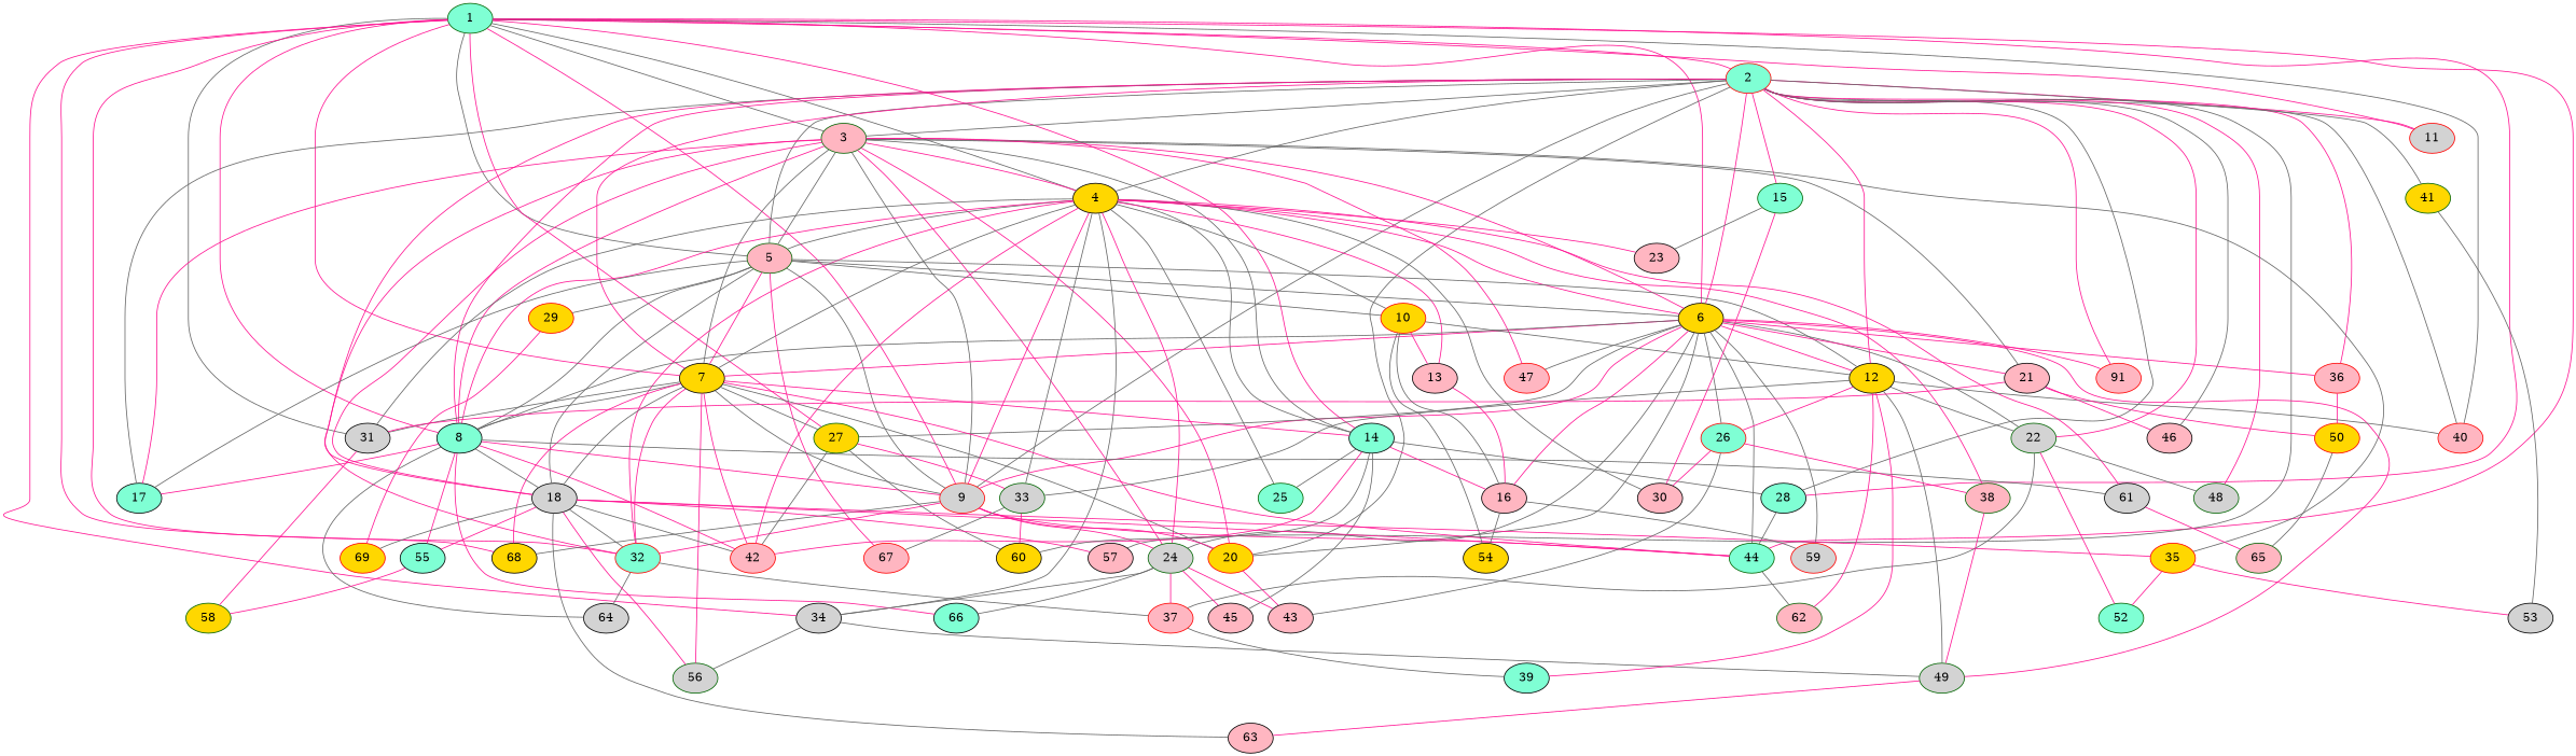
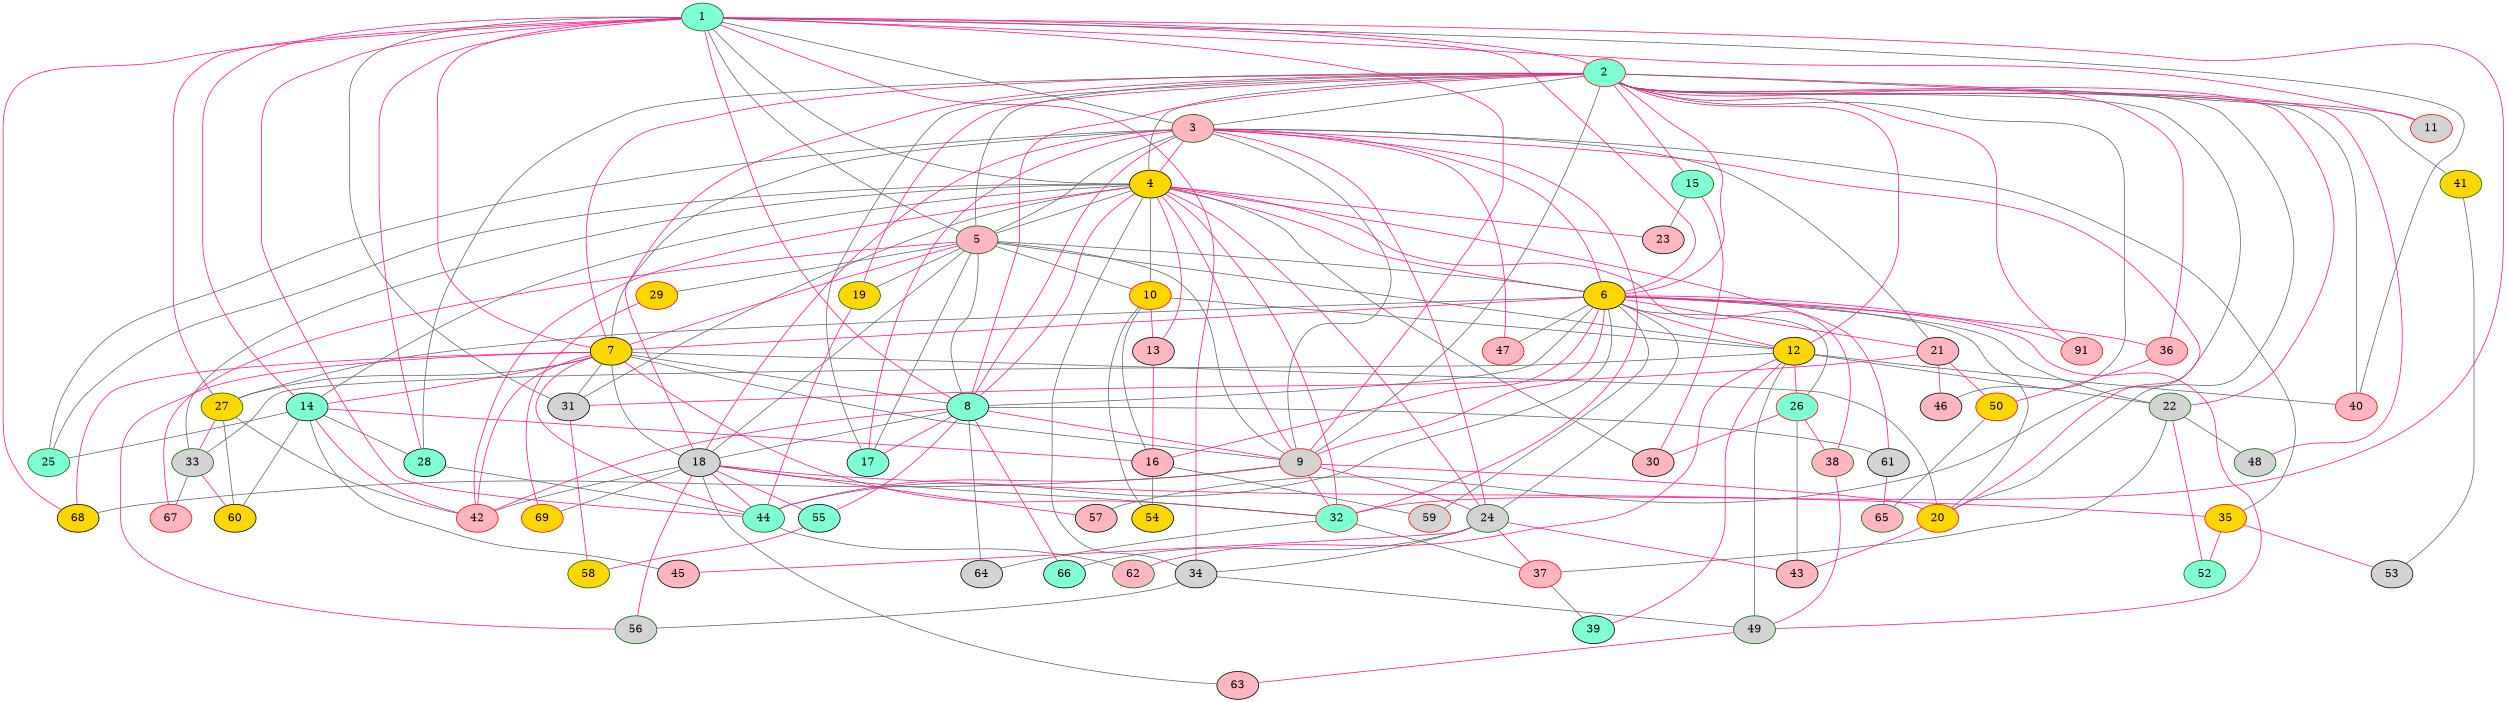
  graph {
    node [color=black fillcolor=lightpink style=filled]
    edge [color=deeppink weight=1.0]
    1 [color=darkgreen fillcolor=aquamarine]
    2 [color=red fillcolor=aquamarine]
    3 [color=darkgreen]
    4 [fillcolor=gold]
    5 [color=darkgreen]
    6 [fillcolor=gold]
    7 [fillcolor=gold]
    8 [fillcolor=aquamarine]
    9 [color=red fillcolor=lightgrey]
    11 [color=red fillcolor=lightgrey]
    14 [fillcolor=aquamarine]
    27 [color=darkgreen fillcolor=gold]
    28 [fillcolor=aquamarine]
    31 [fillcolor=lightgrey]
    32 [color=red fillcolor=aquamarine]
    34 [fillcolor=lightgrey]
    40 [color=red]
    44 [color=darkgreen fillcolor=aquamarine]
    68 [fillcolor=gold]
    12 [fillcolor=gold]
    15 [color=darkgreen fillcolor=aquamarine]
    17 [fillcolor=aquamarine]
    18 [fillcolor=lightgrey]
+   19 [color=darkgreen fillcolor=gold]
    20 [color=red fillcolor=gold]
    22 [color=darkgreen fillcolor=lightgrey]
    36 [color=red]
    41 [color=darkgreen fillcolor=gold]
    46
    48 [color=darkgreen fillcolor=lightgrey]
    n31 [color=red label=91]
    57
    21
    24 [color=darkgreen fillcolor=lightgrey]
    35 [color=red fillcolor=gold]
    47 [color=red]
    10 [color=red fillcolor=gold]
    13
    23
    25 [color=darkgreen fillcolor=aquamarine]
    30
    33 [color=darkgreen fillcolor=lightgrey]
    38 [color=darkgreen]
    42 [color=red]
    61 [fillcolor=lightgrey]
    29 [color=red fillcolor=gold]
    67 [color=red]
    16
    26 [color=red fillcolor=aquamarine]
    49 [color=darkgreen fillcolor=lightgrey]
    59 [color=red fillcolor=lightgrey]
    56 [color=darkgreen fillcolor=lightgrey]
    55 [fillcolor=aquamarine]
    64 [fillcolor=lightgrey]
    66 [fillcolor=aquamarine]
    45
    60 [fillcolor=gold]
    58 [color=darkgreen fillcolor=gold]
    37 [color=red]
    62 [color=darkgreen]
    39 [fillcolor=aquamarine]
    63
    69 [color=red fillcolor=gold]
    43
    52 [color=darkgreen fillcolor=aquamarine]
    50 [color=red fillcolor=gold]
    53 [fillcolor=lightgrey]
    54 [fillcolor=gold]
    65 [color=darkgreen]
    1 -- 2 [weight=2.0]
    1 -- 3 [color=gray40 weight=2.0]
    1 -- 4 [color=gray40 weight=2.0]
    1 -- 5 [color=gray40 weight=3.0]
    1 -- 6 [weight=2.0]
    1 -- 7 [weight=2.0]
    1 -- 8 [weight=2.0]
    1 -- 9 [weight=2.0]
    1 -- 11
    1 -- 14
    1 -- 27 [weight=4.0]
    1 -- 28
    1 -- 31 [color=gray40]
    1 -- 32
    1 -- 34 [weight=2.0]
    1 -- 40 [color=gray40]
    1 -- 44
    1 -- 68
    2 -- 3 [color=gray40]
    2 -- 4 [color=gray40 weight=2.0]
    2 -- 5 [color=gray40]
    2 -- 6
    2 -- 7 [weight=2.0]
    2 -- 8 [weight=2.0]
    2 -- 9 [color=gray40]
    2 -- 11
    2 -- 28 [color=gray40 weight=2.0]
    2 -- 40 [color=gray40]
    2 -- 12
    2 -- 15
    2 -- 17 [color=gray40]
    2 -- 18 [weight=2.0]
+   2 -- 19
    2 -- 20 [color=gray40]
    2 -- 22
    2 -- 36
    2 -- 41 [color=gray40]
    2 -- 46 [color=gray40]
    2 -- 48
    2 -- n31
    2 -- 57 [color=gray40]
    3 -- 4
    3 -- 5 [color=gray40]
    3 -- 6
    3 -- 7 [color=gray40]
    3 -- 8 [weight=2.0]
    3 -- 9 [color=gray40]
-   3 -- 14 [color=gray40]
+   3 -- 25 [color=gray40]
    3 -- 32
    3 -- 17
    3 -- 18 [weight=2.0]
    3 -- 20
    3 -- 21 [color=gray40]
    3 -- 24
    3 -- 35 [color=gray40]
    3 -- 47
    4 -- 5 [color=gray40 weight=2.0]
    4 -- 6
-   4 -- 7 [color=gray40 weight=2.0]
    4 -- 8 [weight=2.0]
    4 -- 9
    4 -- 14 [color=gray40]
    4 -- 31 [color=gray40]
    4 -- 32
    4 -- 34 [color=gray40]
    4 -- 24
    4 -- 10 [color=gray40]
    4 -- 13 [weight=2.0]
    4 -- 23
    4 -- 25 [color=gray40]
    4 -- 30 [color=gray40]
    4 -- 33 [color=gray40]
    4 -- 38
    4 -- 42
    4 -- 61
    5 -- 6 [color=gray40]
    5 -- 7
    5 -- 8 [color=gray40]
    5 -- 9 [color=gray40]
    5 -- 12 [color=gray40]
    5 -- 17 [color=gray40]
    5 -- 18 [color=gray40]
+   5 -- 19 [color=gray40]
    5 -- 10 [color=gray40]
    5 -- 29 [color=gray40]
    5 -- 67
    6 -- 7
    6 -- 8 [color=gray40]
    6 -- 9 [weight=2.0]
    6 -- 27 [color=gray40]
    6 -- 44 [color=gray40]
    6 -- 12
    6 -- 20 [color=gray40]
    6 -- 22 [color=gray40]
    6 -- 36
    6 -- n31
    6 -- 21
    6 -- 24 [color=gray40 weight=2.0]
    6 -- 47 [color=gray40]
    6 -- 16
    6 -- 26 [color=gray40 weight=2.0]
    6 -- 49
    6 -- 59 [color=gray40]
    7 -- 8 [color=gray40]
    7 -- 9 [color=gray40 weight=2.0]
    7 -- 14
    7 -- 27 [color=gray40]
    7 -- 31 [color=gray40]
    7 -- 32
    7 -- 44
    7 -- 68
    7 -- 18 [color=gray40 weight=8.0]
    7 -- 20 [color=gray40]
    7 -- 42
    7 -- 56
    8 -- 9 [weight=2.0]
    8 -- 17
    8 -- 18 [color=gray40]
    8 -- 42
    8 -- 61 [color=gray40]
    8 -- 55
    8 -- 64 [color=gray40]
    8 -- 66
    9 -- 32
    9 -- 44
    9 -- 68 [color=gray40]
    9 -- 20 [weight=5.0]
    9 -- 24
    14 -- 28 [color=gray40]
    14 -- 25 [color=gray40]
    14 -- 42
    14 -- 16
    14 -- 45 [color=gray40]
    14 -- 60 [color=gray40]
    27 -- 33
    27 -- 42 [color=gray40]
    27 -- 60 [color=gray40]
    28 -- 44 [color=gray40]
    31 -- 58
    32 -- 64 [color=gray40]
    32 -- 37 [color=gray40]
    34 -- 49 [color=gray40]
    34 -- 56 [color=gray40]
    44 -- 62 [color=gray40]
    12 -- 40 [color=gray40]
    12 -- 22 [color=gray40]
    12 -- 33 [color=gray40]
    12 -- 26
    12 -- 49 [color=gray40]
    12 -- 62
    12 -- 39
    15 -- 23 [color=gray40]
    15 -- 30
    18 -- 32 [color=gray40]
    18 -- 44
    18 -- 57
    18 -- 35
    18 -- 42 [color=gray40]
    18 -- 56
    18 -- 55
    18 -- 63 [color=gray40]
    18 -- 69 [color=gray40]
+   19 -- 44
    20 -- 43
    22 -- 48 [color=gray40]
    22 -- 37 [color=gray40]
    22 -- 52
    36 -- 50
    41 -- 53 [color=gray40]
    21 -- 31
    21 -- 46
    21 -- 50
    24 -- 34 [color=gray40]
    24 -- 66 [color=gray40]
    24 -- 45
    24 -- 37
    24 -- 43
    35 -- 52
    35 -- 53
    10 -- 12 [color=gray40]
    10 -- 13 [weight=2.0]
    10 -- 16 [color=gray40]
    10 -- 54 [color=gray40]
    13 -- 16
    33 -- 67 [color=gray40]
    33 -- 60
    38 -- 49
    61 -- 65
    29 -- 69
    16 -- 59 [color=gray40]
    16 -- 54 [color=gray40]
    26 -- 30
    26 -- 38
    26 -- 43 [color=gray40]
    49 -- 63
    55 -- 58
    37 -- 39 [color=gray40]
    50 -- 65 [color=gray40]
  }
